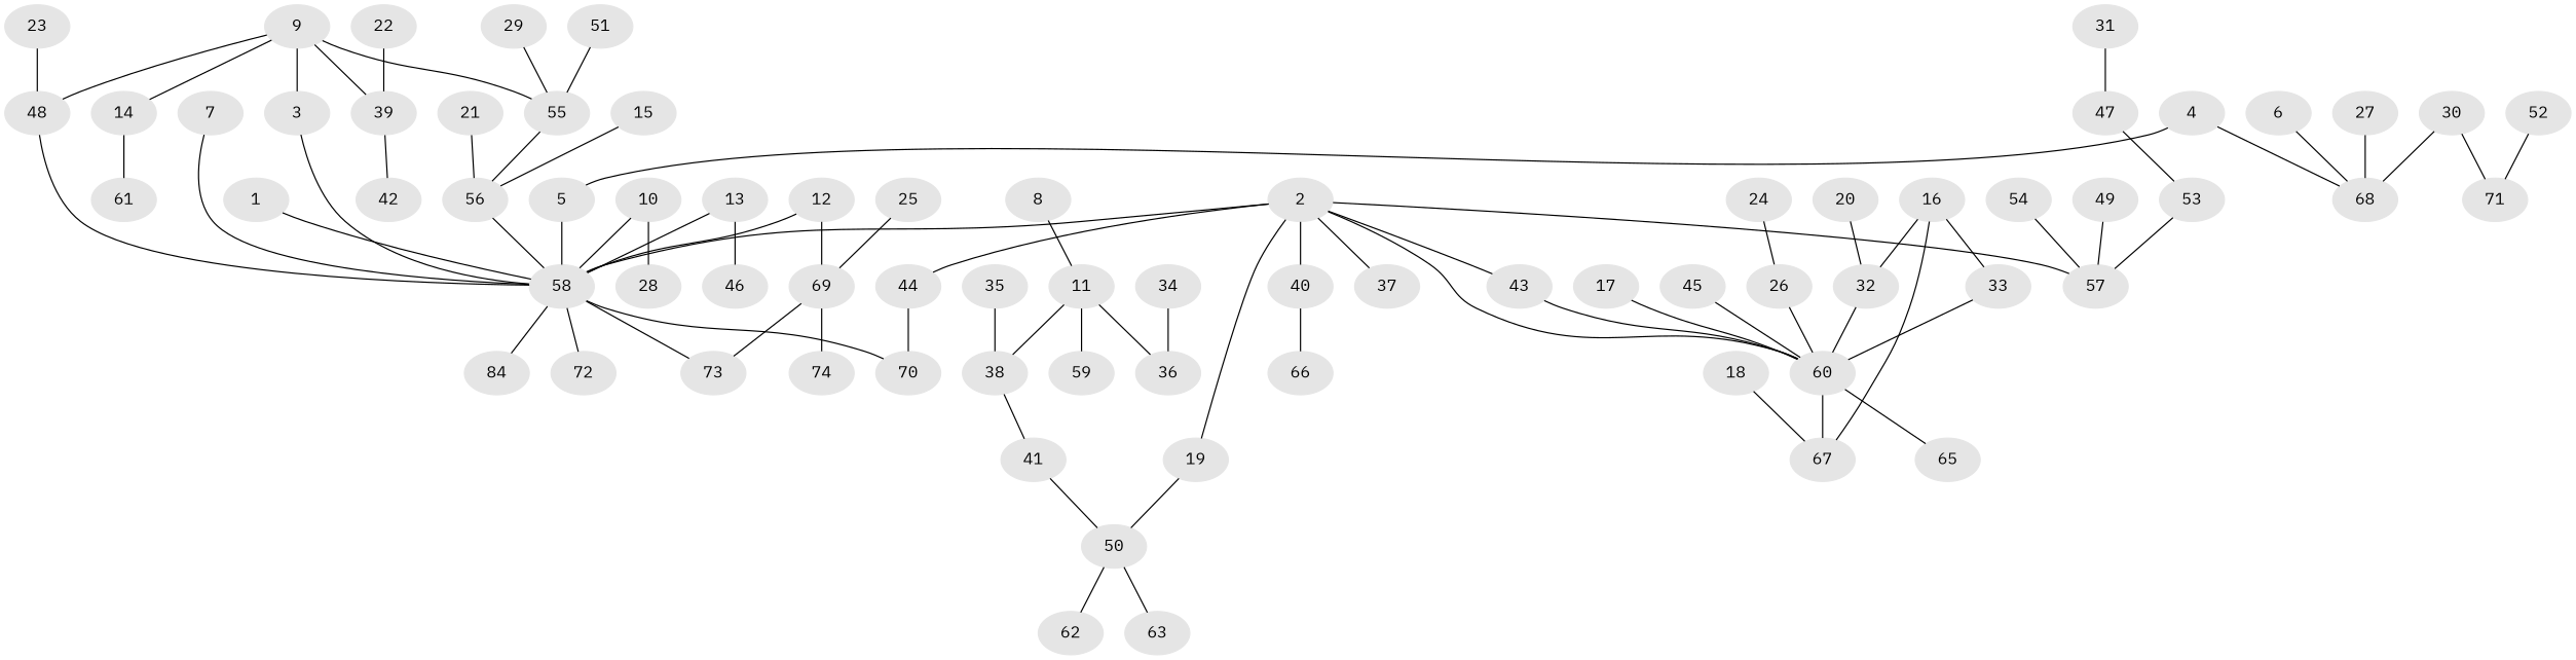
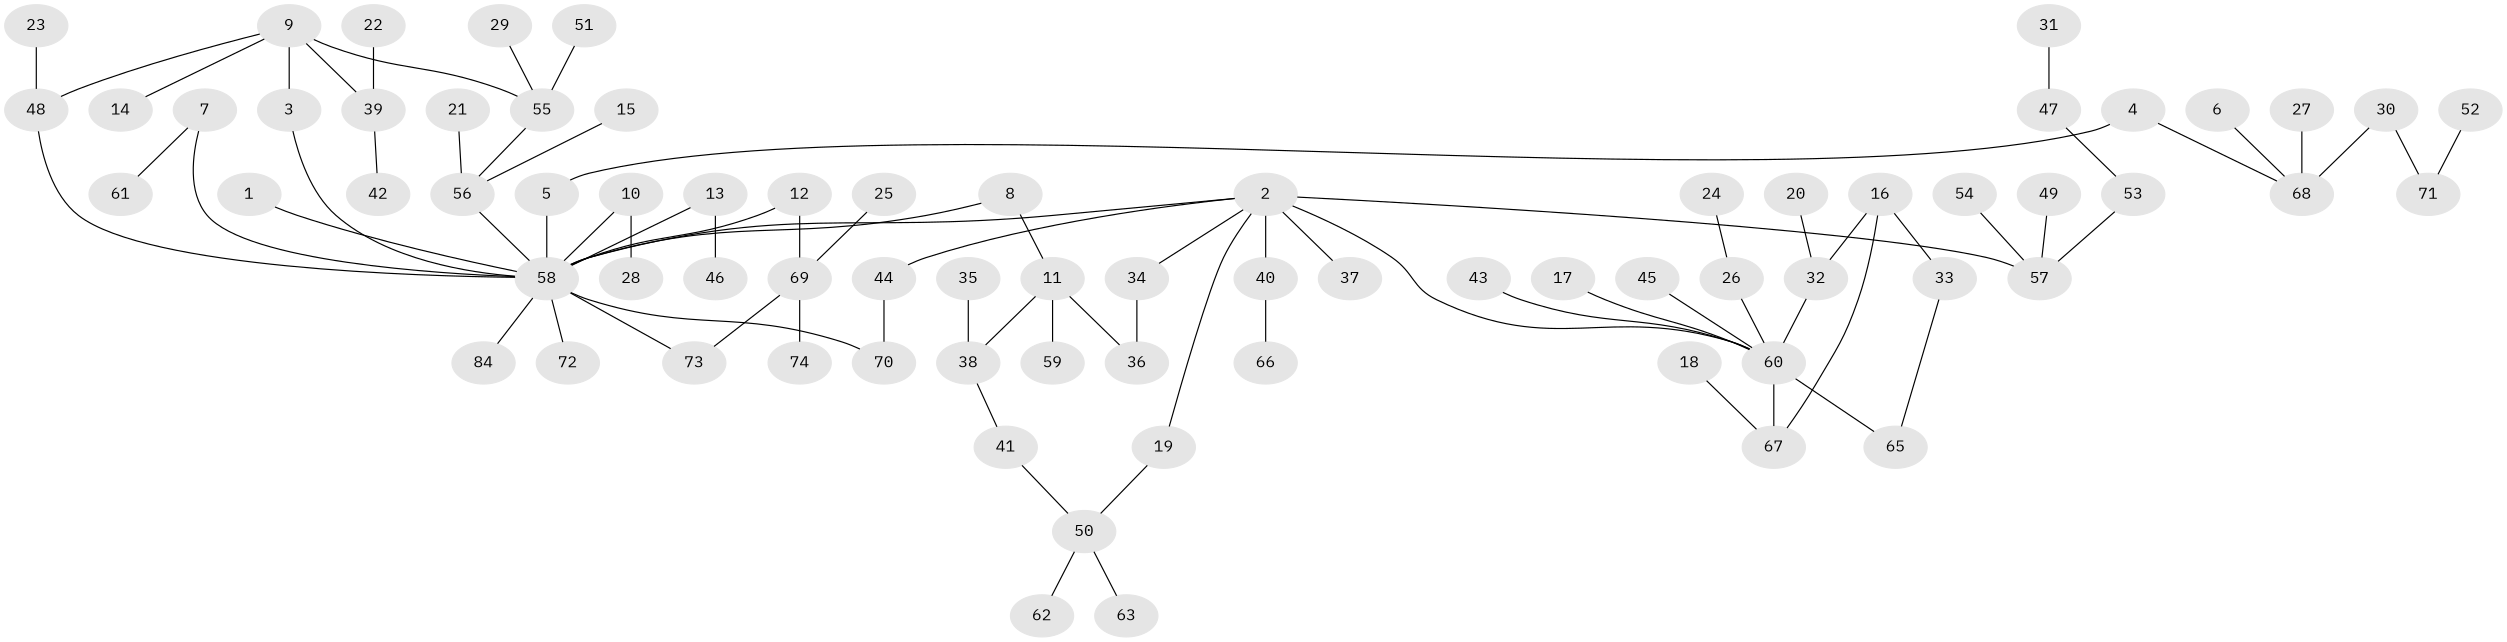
  graph {
    fontname="IBM Plex Mono"
    node [color=gray90 fontname="IBM Plex Mono" style=filled]
    edge [fontname="IBM Plex Mono" weight=1.0]
    1
    58
    70
    n4 [label=84]
    72
    73
    2
    19
    37
    40
    43
    44
    57
    60
    50
    66
    67
    65
    3
    4
    5
    68
    6
    7
    8
    11
    36
    38
    59
    9
    14
    39
    48
    55
    61
    42
    56
    10
    28
    41
    12
    69
    74
    13
    46
    15
    16
    32
    33
    17
    18
    62
    63
    20
    21
    22
    23
    24
    26
    25
    27
    29
    30
    71
    31
    47
    53
    34
    35
    45
    49
    51
    52
    54
    1 -- 58
    58 -- 70
    58 -- n4
    58 -- 72
    58 -- 73
    2 -- 58
    2 -- 19
    2 -- 37
    2 -- 40
-   2 -- 43
+   2 -- 34
    2 -- 44
    2 -- 57
    2 -- 60
    19 -- 50
    40 -- 66
    43 -- 60
    44 -- 70
    60 -- 67
    60 -- 65
    50 -- 62
    50 -- 63
    3 -- 58
    4 -- 5
    4 -- 68
    5 -- 58
    6 -- 68
    7 -- 58
+   8 -- 58
    8 -- 11
    11 -- 36
    11 -- 38
    11 -- 59
    38 -- 41
    9 -- 3
    9 -- 14
    9 -- 39
    9 -- 48
    9 -- 55
-   14 -- 61
+   7 -- 61
    39 -- 42
    48 -- 58
    55 -- 56
    56 -- 58
    10 -- 58
    10 -- 28
    41 -- 50
    12 -- 58
    12 -- 69
    69 -- 73
    69 -- 74
    13 -- 58
    13 -- 46
    15 -- 56
    16 -- 67
    16 -- 32
    16 -- 33
    32 -- 60 [weight=2.0]
-   33 -- 60
+   33 -- 65
    17 -- 60
    18 -- 67
    20 -- 32
    21 -- 56
    22 -- 39
    23 -- 48
    24 -- 26
    26 -- 60
    25 -- 69
    27 -- 68
    29 -- 55
    30 -- 68
    30 -- 71
    31 -- 47
    47 -- 53
    53 -- 57
    34 -- 36
    35 -- 38
    45 -- 60
    49 -- 57
    51 -- 55
    52 -- 71
    54 -- 57
  }
